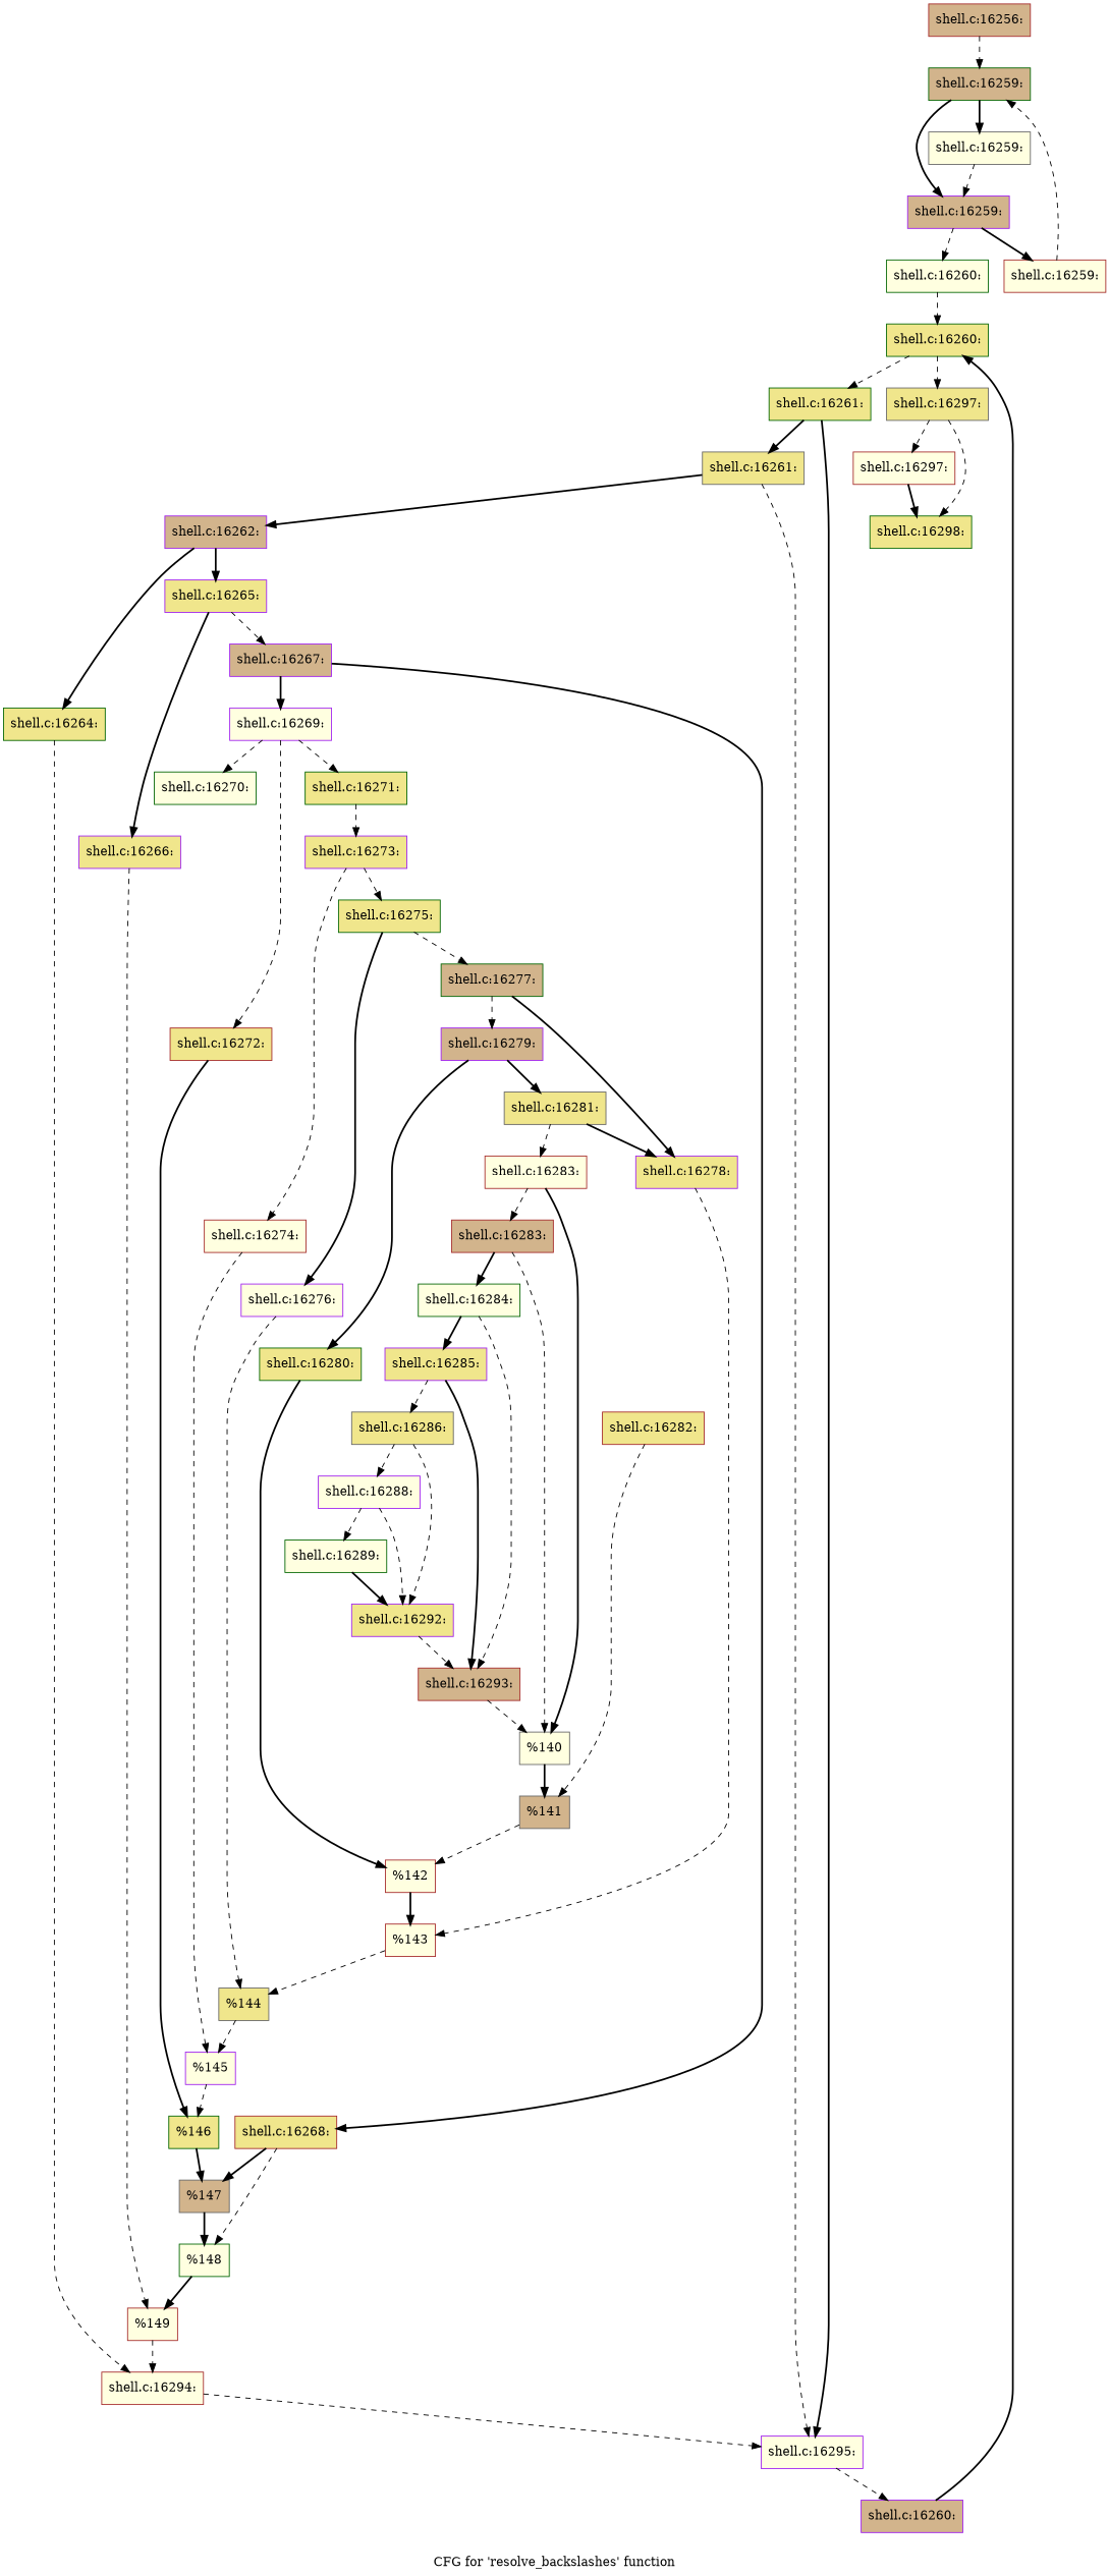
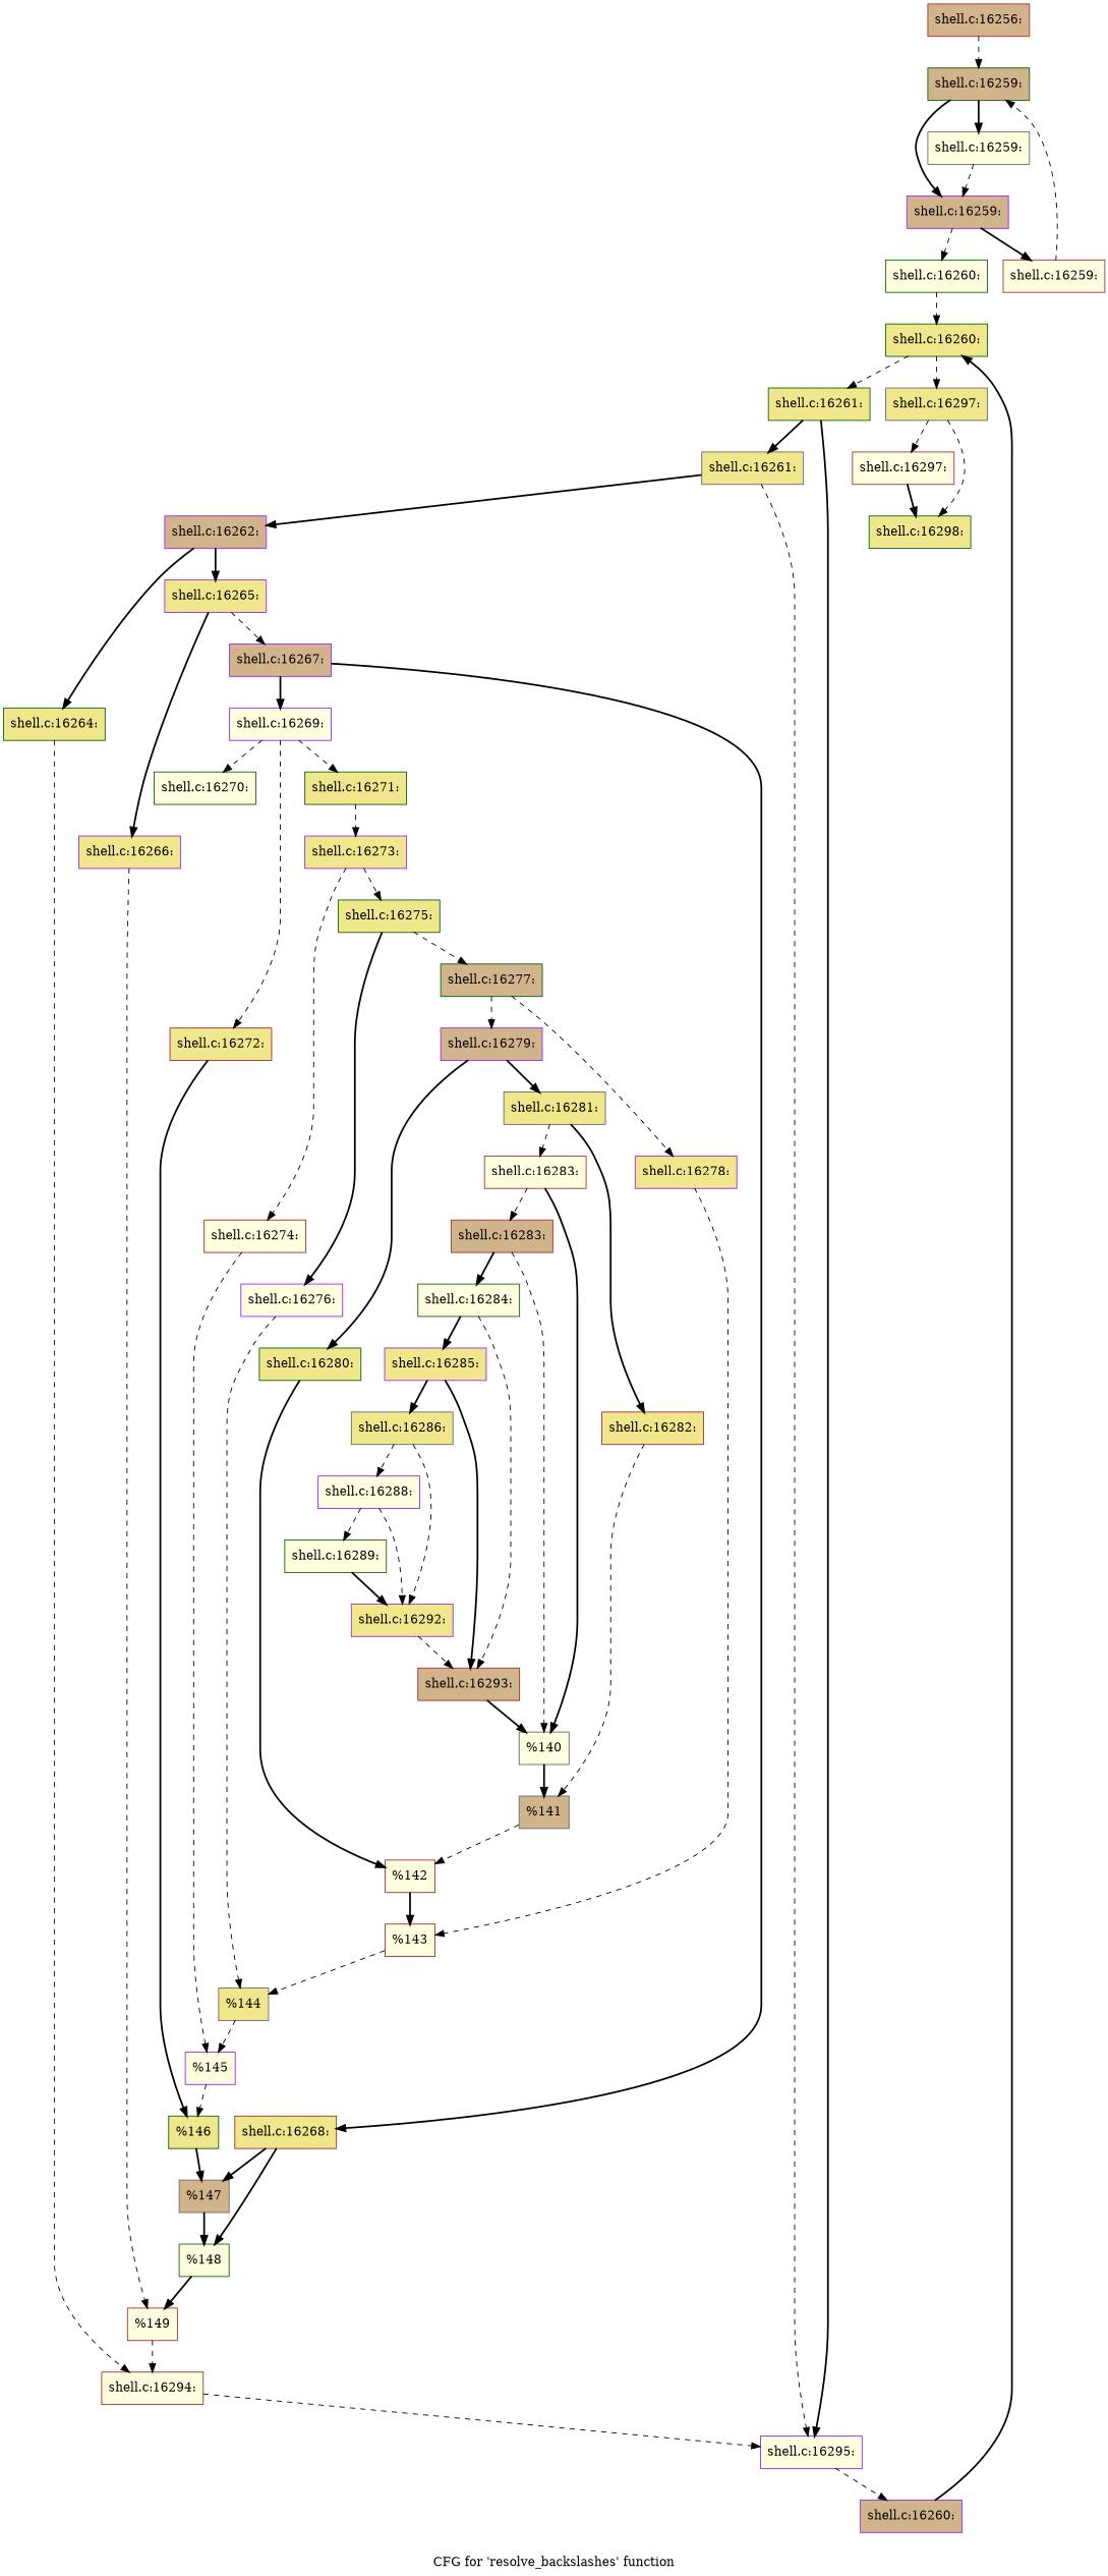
  digraph {
    label="CFG for 'resolve_backslashes' function"
    node [color=purple fillcolor=khaki shape=record style=filled]
    edge [style=dashed]
    n1 [color=brown fillcolor=tan label="{shell.c:16256:}"]
    n2 [color=darkgreen fillcolor=tan label="{shell.c:16259:}"]
    n3 [color=gray40 fillcolor=lightyellow label="{shell.c:16259:}"]
    n4 [fillcolor=tan label="{shell.c:16259:}"]
    n5 [color=brown fillcolor=lightyellow label="{shell.c:16259:}"]
    n6 [color=darkgreen fillcolor=lightyellow label="{shell.c:16260:}"]
    n7 [color=darkgreen label="{shell.c:16260:}"]
    n8 [color=darkgreen label="{shell.c:16261:}"]
    n9 [color=gray40 label="{shell.c:16297:}"]
    n10 [color=gray40 label="{shell.c:16261:}"]
    n11 [fillcolor=lightyellow label="{shell.c:16295:}"]
    n12 [color=brown fillcolor=lightyellow label="{shell.c:16297:}"]
    n13 [color=darkgreen label="{shell.c:16298:}"]
    n14 [fillcolor=tan label="{shell.c:16262:}"]
    n15 [fillcolor=tan label="{shell.c:16260:}"]
    n16 [color=darkgreen label="{shell.c:16264:}"]
    n17 [label="{shell.c:16265:}"]
    n18 [color=brown fillcolor=lightyellow label="{shell.c:16294:}"]
    n19 [label="{shell.c:16266:}"]
    n20 [fillcolor=tan label="{shell.c:16267:}"]
    n21 [color=brown fillcolor=lightyellow label="{%149}"]
    n22 [color=brown label="{shell.c:16268:}"]
    n23 [fillcolor=lightyellow label="{shell.c:16269:}"]
    n24 [color=darkgreen fillcolor=lightyellow label="{%148}"]
    n25 [color=gray40 fillcolor=tan label="{%147}"]
    n26 [color=darkgreen fillcolor=lightyellow label="{shell.c:16270:}"]
    n27 [color=darkgreen label="{shell.c:16271:}"]
    n28 [color=brown label="{shell.c:16272:}"]
    n29 [label="{shell.c:16273:}"]
    n30 [color=darkgreen label="{%146}"]
    n31 [color=brown fillcolor=lightyellow label="{shell.c:16274:}"]
    n32 [color=darkgreen label="{shell.c:16275:}"]
    n33 [fillcolor=lightyellow label="{%145}"]
    n34 [fillcolor=lightyellow label="{shell.c:16276:}"]
    n35 [color=darkgreen fillcolor=tan label="{shell.c:16277:}"]
    n36 [color=gray40 label="{%144}"]
    n37 [label="{shell.c:16278:}"]
    n38 [fillcolor=tan label="{shell.c:16279:}"]
    n39 [color=brown fillcolor=lightyellow label="{%143}"]
    n40 [color=darkgreen label="{shell.c:16280:}"]
    n41 [color=gray40 label="{shell.c:16281:}"]
    n42 [color=brown fillcolor=lightyellow label="{%142}"]
    n43 [color=brown label="{shell.c:16282:}"]
    n44 [color=brown fillcolor=lightyellow label="{shell.c:16283:}"]
    n45 [color=gray40 fillcolor=tan label="{%141}"]
    n46 [color=brown fillcolor=tan label="{shell.c:16283:}"]
    n47 [color=gray40 fillcolor=lightyellow label="{%140}"]
    n48 [color=darkgreen fillcolor=lightyellow label="{shell.c:16284:}"]
    n49 [label="{shell.c:16285:}"]
    n50 [color=brown fillcolor=tan label="{shell.c:16293:}"]
    n51 [color=gray40 label="{shell.c:16286:}"]
    n52 [fillcolor=lightyellow label="{shell.c:16288:}"]
    n53 [label="{shell.c:16292:}"]
    n54 [color=darkgreen fillcolor=lightyellow label="{shell.c:16289:}"]
    n1 -> n2
    n2 -> n3 [style=bold]
    n2 -> n4 [style=bold]
    n3 -> n4
    n4 -> n5 [style=bold]
    n4 -> n6
    n5 -> n2
    n6 -> n7
    n7 -> n8
    n7 -> n9
    n8 -> n10 [style=bold]
    n8 -> n11 [style=bold]
    n9 -> n12
    n9 -> n13
    n10 -> n11
    n10 -> n14 [style=bold]
    n11 -> n15
    n12 -> n13 [style=bold]
    n14 -> n16 [style=bold]
    n14 -> n17 [style=bold]
    n15 -> n7 [style=bold]
    n16 -> n18
    n17 -> n19 [style=bold]
    n17 -> n20
    n18 -> n11
    n19 -> n21
    n20 -> n22 [style=bold]
    n20 -> n23 [style=bold]
    n21 -> n18
-   n22 -> n24
+   n22 -> n24 [style=bold]
    n22 -> n25 [style=bold]
    n23 -> n26
    n23 -> n27
    n23 -> n28
    n24 -> n21 [style=bold]
    n25 -> n24 [style=bold]
    n27 -> n29
    n28 -> n30 [style=bold]
    n29 -> n31
    n29 -> n32
    n30 -> n25 [style=bold]
    n31 -> n33
    n32 -> n34 [style=bold]
    n32 -> n35
    n33 -> n30
    n34 -> n36
-   n35 -> n37 [style=bold]
+   n35 -> n37
    n35 -> n38
    n36 -> n33
    n37 -> n39
    n38 -> n40 [style=bold]
    n38 -> n41 [style=bold]
    n39 -> n36
    n40 -> n42 [style=bold]
-   n41 -> n37 [style=bold]
+   n41 -> n43 [style=bold]
    n41 -> n44
    n42 -> n39 [style=bold]
    n43 -> n45
    n44 -> n46
    n44 -> n47 [style=bold]
    n45 -> n42
    n46 -> n47
    n46 -> n48 [style=bold]
    n47 -> n45 [style=bold]
    n48 -> n49 [style=bold]
    n48 -> n50
    n49 -> n50 [style=bold]
-   n49 -> n51
-   n50 -> n47
+   n49 -> n51 [style=bold]
+   n50 -> n47 [style=bold]
    n51 -> n52
    n51 -> n53
    n52 -> n53
    n52 -> n54
    n53 -> n50
    n54 -> n53 [style=bold]
  }
